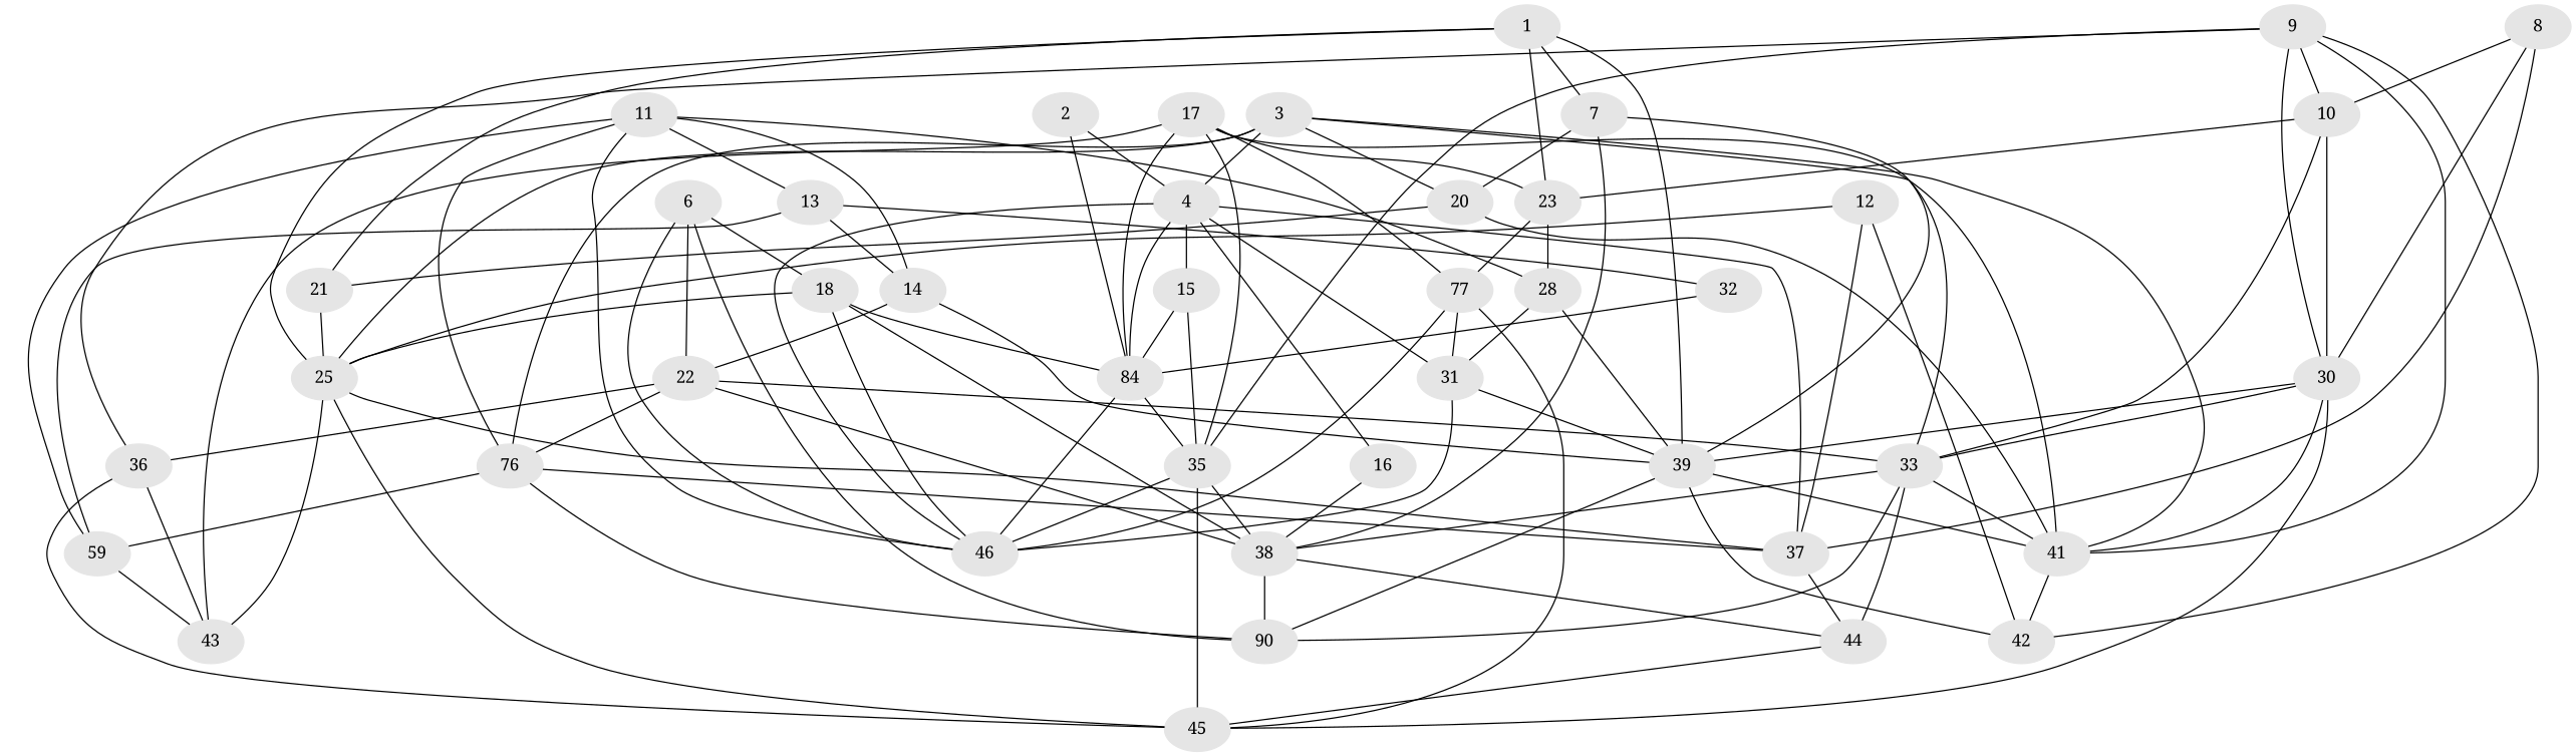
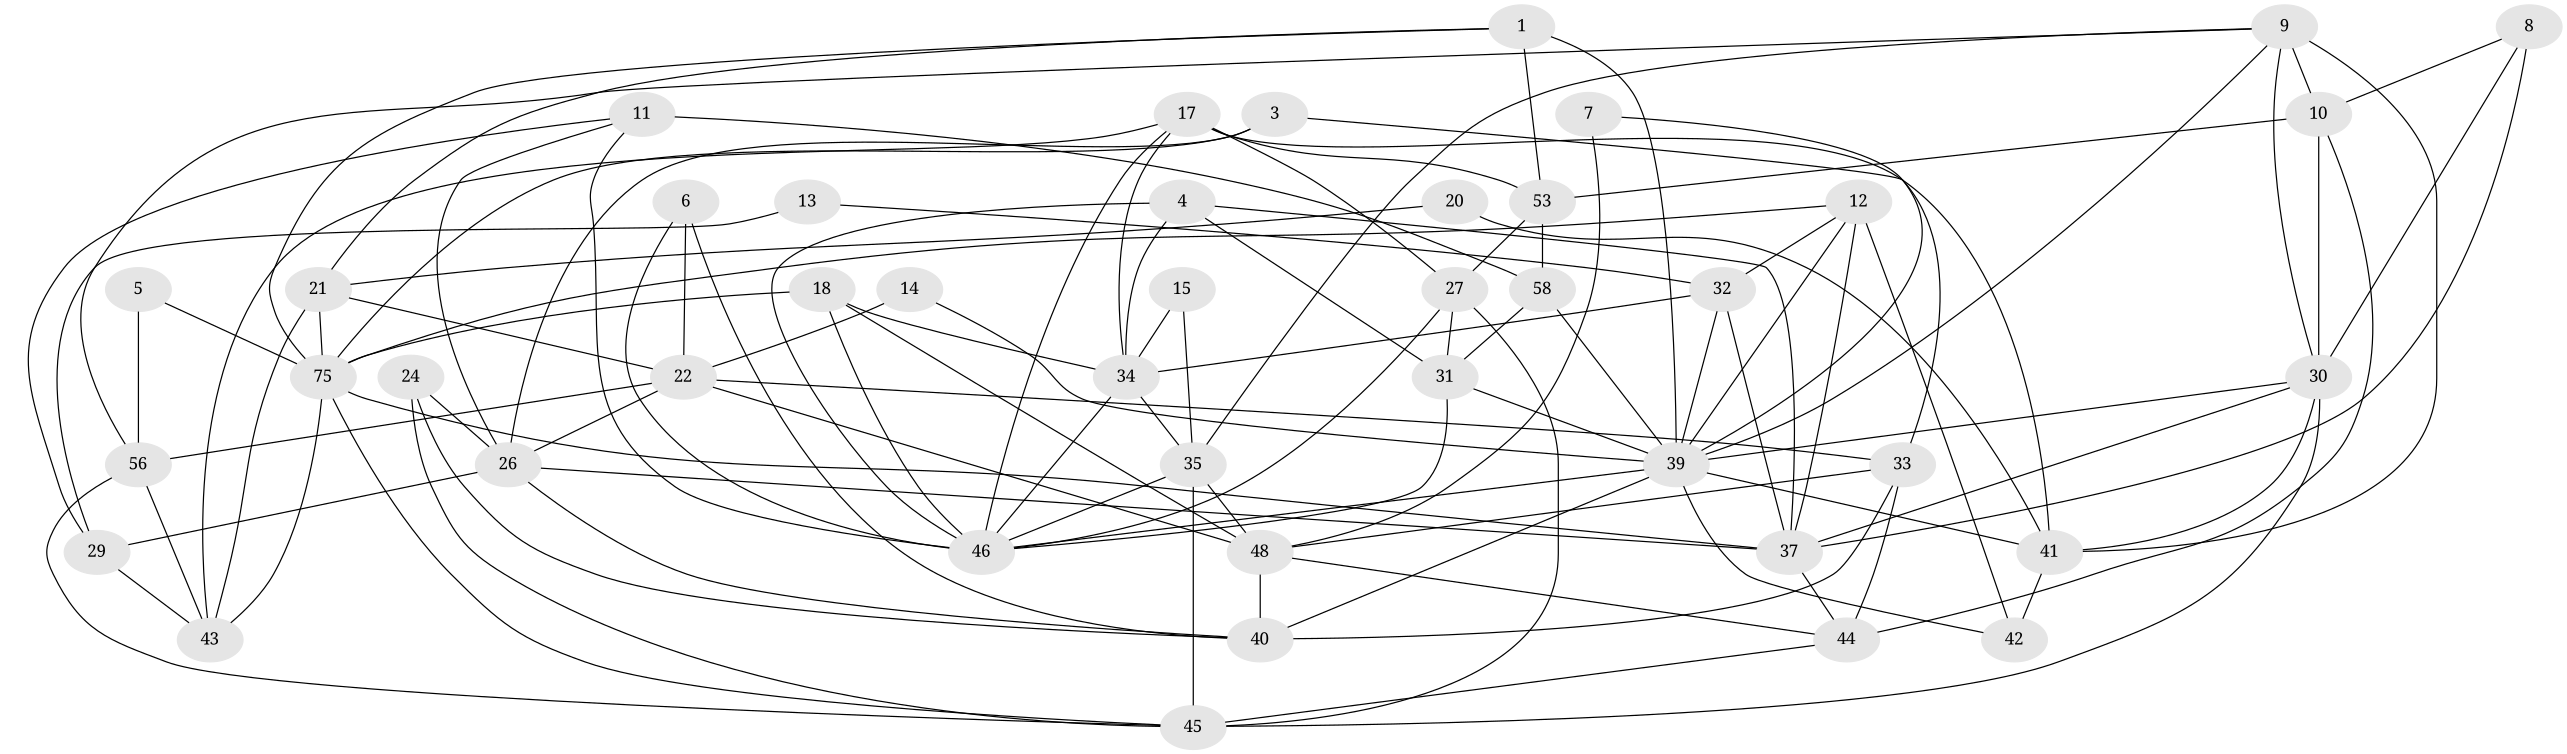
  graph {
    fontname="Noto Serif"
    node [color=gray90 fontname="Noto Serif" style=filled]
    edge [fontname="Noto Serif" weight=1.0]
    1
    7
    21
-   23
-   25
+   23 [label=53]
+   25 [label=75]
    39
    20
-   38
+   38 [label=48]
    22
    43
-   28
-   27 [label=77]
+   28 [label=58]
+   27
    37
    45
    41
    46
-   40 [label=90]
+   40
    42
-   2
    4
-   34 [label=84]
+   34
    15
-   16
    31
    35
    3
-   26 [label=76]
+   26
    33
-   29 [label=59]
+   29
    44
-   36
+   5
+   36 [label=56]
    6
    18
    8
    30
    10
    9
    11
    13
    14
    32
    12
    17
-   1 -- 7
+   24
    1 -- 21
    1 -- 23
    1 -- 25
    1 -- 39
    7 -- 39
-   7 -- 20
    7 -- 38
    21 -- 25
+   21 -- 22
+   21 -- 43
    23 -- 28
    23 -- 27
    25 -- 43
    25 -- 37
    25 -- 45
    39 -- 41 [weight=2.0]
+   39 -- 46
    39 -- 40
    39 -- 42
    20 -- 21
    20 -- 41
    38 -- 40
    38 -- 44
    22 -- 38
    22 -- 26
    22 -- 33
    22 -- 36
    28 -- 39
    28 -- 31
    27 -- 45
    27 -- 46
    27 -- 31
    37 -- 44
    41 -- 42 [weight=2.0]
-   2 -- 4
-   2 -- 34
    4 -- 37
    4 -- 46
    4 -- 34
-   4 -- 15
-   4 -- 16
    4 -- 31
    34 -- 46
    34 -- 35
    15 -- 34
    15 -- 35
-   16 -- 38
    31 -- 39
    31 -- 46
    35 -- 38
    35 -- 45 [weight=2.0]
    35 -- 46
    3 -- 25
-   3 -- 20
-   3 -- 41
-   3 -- 4
    3 -- 26
    3 -- 33
    26 -- 37
    26 -- 40
    26 -- 29 [weight=2.0]
    33 -- 38
-   33 -- 41
    33 -- 40
    33 -- 44 [weight=2.0]
    29 -- 43
    44 -- 45
+   5 -- 25
+   5 -- 36
    36 -- 43
    36 -- 45
    6 -- 22
    6 -- 46
    6 -- 40
-   6 -- 18
    18 -- 25
    18 -- 38 [weight=2.0]
    18 -- 46
    18 -- 34
    8 -- 37
    8 -- 30
    8 -- 10
    30 -- 39
    30 -- 45
    30 -- 41
-   30 -- 33
+   30 -- 37
    10 -- 23
-   10 -- 33
+   10 -- 44
    10 -- 30
    9 -- 41
-   9 -- 42
+   9 -- 39
    9 -- 35
    9 -- 36
    9 -- 30
    9 -- 10 [weight=2.0]
    11 -- 28
    11 -- 46
    11 -- 26
    11 -- 29
-   11 -- 13
-   11 -- 14
    13 -- 29
-   13 -- 14
    13 -- 32
    14 -- 39
    14 -- 22
+   32 -- 39
+   32 -- 37
    32 -- 34
    12 -- 25
+   12 -- 39
    12 -- 37
    12 -- 42 [weight=2.0]
+   12 -- 32
    17 -- 23
    17 -- 43
    17 -- 27
    17 -- 41
    17 -- 34
-   17 -- 35
+   17 -- 46
+   24 -- 45
+   24 -- 40
+   24 -- 26
  }
